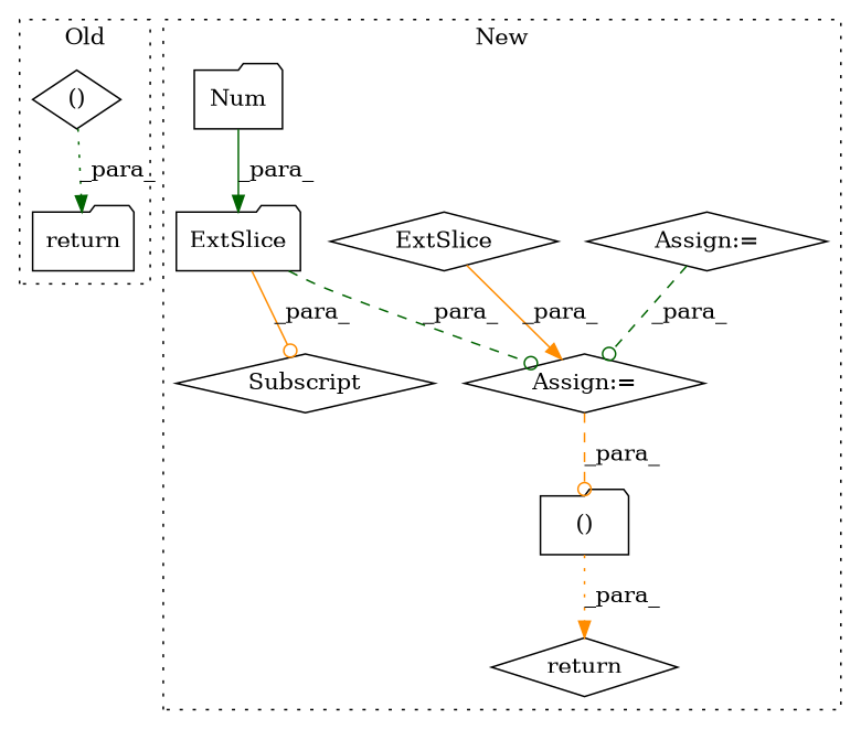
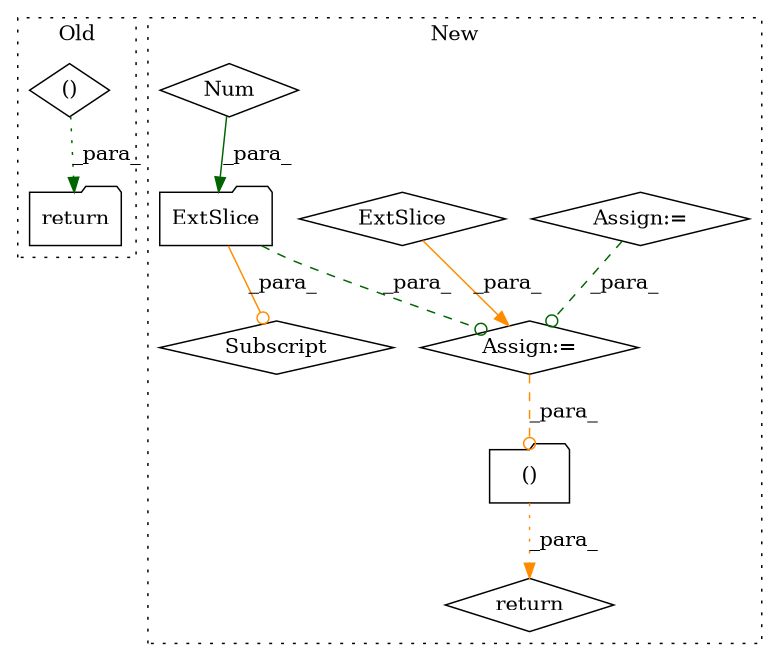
  digraph {
    node [a=54 l=7 shape=diamond]
    edge [color=darkgreen style=solid arrowhead=normal]
    n1 [l=26 label="()" s=17533]
    n2 [a=93 label=return s=17517 shape=folder]
    n3 [a=85 l=6 label=ExtSlice s=15547 shape=folder]
    n4 [a=63 l="12,0" label=Subscript s="15547,0"]
    n5 [a=93 label=return s=17581]
    n6 [a=68 l=3 label="Assign:=" s=16611]
    n7 [l=58 label="()" s=17597 shape=folder]
    n8 [a=85 l=12 label=ExtSlice s=16490]
-   n9 [a=76 l=2 label=Num s=15556 shape=folder]
+   n9 [a=76 l=2 label=Num s=15556]
    n10 [a=68 l=3 label="Assign:=" s=16634]
    subgraph cluster_1 {
      label=Old
      style=dotted
      n1
      n2
    }
    subgraph cluster_2 {
      label=New
      style=dotted
      n3
      n4
      n5
      n6
      n7
      n8
      n9
      n10
    }
    n1 -> n2 [label=_para_ style=dotted]
    n3 -> n4 [label=_para_ color=darkorange arrowhead=odot]
    n3 -> n10 [label=_para_ style=dashed arrowhead=odot]
    n6 -> n10 [label=_para_ style=dashed arrowhead=odot]
    n7 -> n5 [label=_para_ color=darkorange style=dotted]
    n8 -> n10 [label=_para_ color=darkorange]
    n9 -> n3 [label=_para_]
    n10 -> n7 [label=_para_ color=darkorange style=dashed arrowhead=odot]
  }
